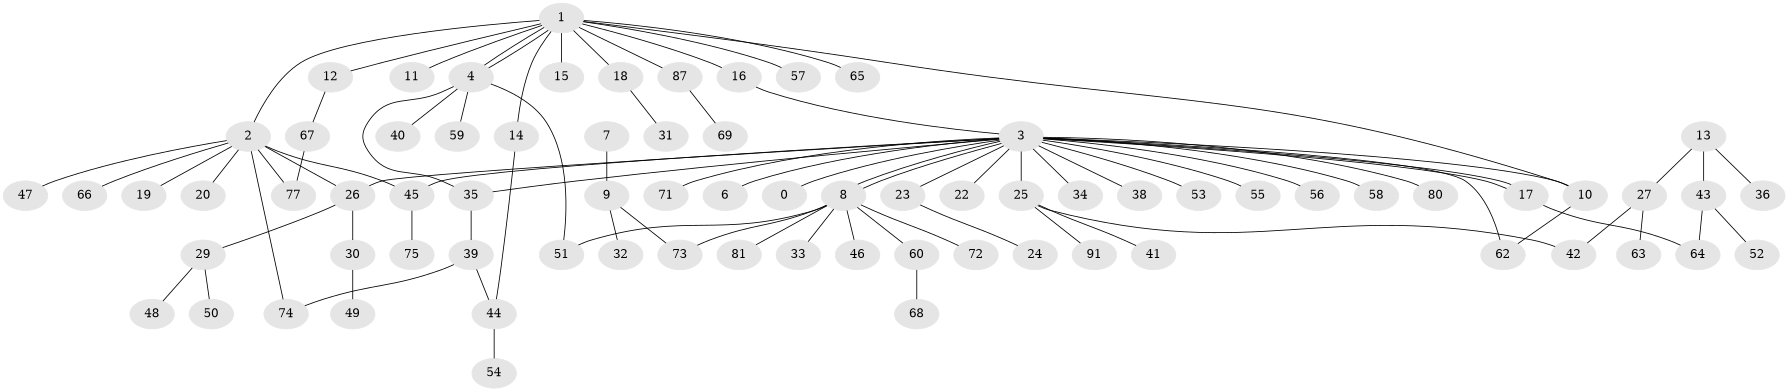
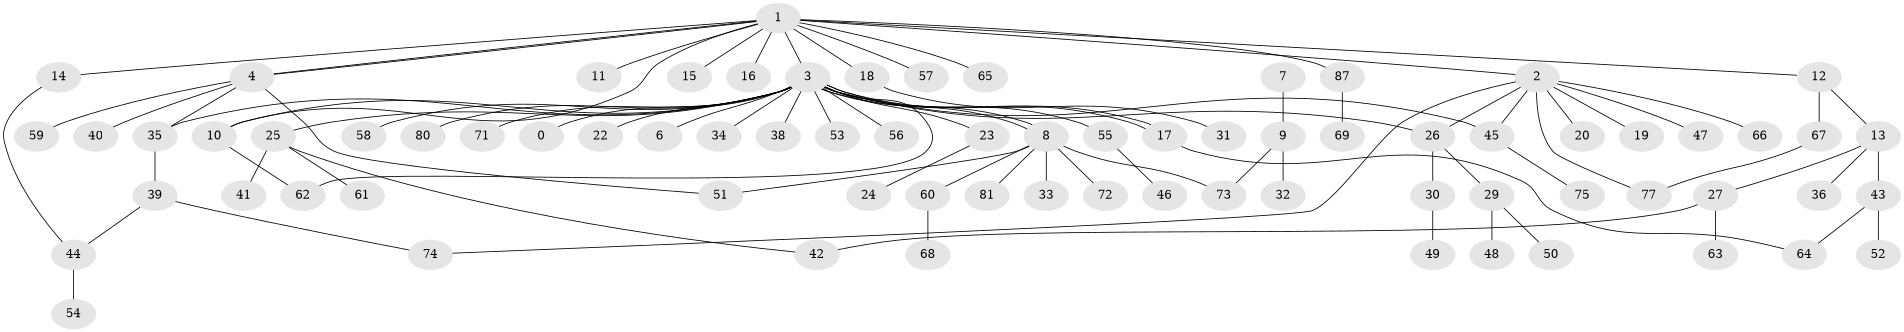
  graph {
    node [color=gray90 style=filled]
    1
    2
    3
    4
    11
    12
    14
    15
    16
    18
    n11 [label=87]
    57
    65
    10
    19
    20
    26
    45
    47
    66
    74
    77
    n23 [label=0]
    6
    8
    17
    22
    23
    25
    34
    35
    38
    53
    55
    56
    58
    62
    n38 [label=80]
    71
    40
    51
    59
    7
    9
    13
    67
    44
    31
    69
    29
    30
    75
    n53 [label=81]
    33
    46
    60
    72
    73
    64
    24
    41
    42
-   61 [label=91]
+   61
    39
    32
    68
    27
    36
    43
    63
    52
    54
    48
    50
    49
    1 -- 2
-   16 -- 3
+   1 -- 3
    1 -- 4
    1 -- 4
    1 -- 11
    1 -- 12
    1 -- 14
    1 -- 15
    1 -- 16
    1 -- 18
    1 -- n11
    1 -- 57
    1 -- 65
    1 -- 10
    2 -- 19
    2 -- 20
    2 -- 26
    2 -- 45
    2 -- 47
    2 -- 66
    2 -- 74
    2 -- 77
    3 -- 10
    3 -- 26
    3 -- 45
    3 -- n23
    3 -- 6
    3 -- 8
    3 -- 8
    3 -- 17
    3 -- 17
    3 -- 22
    3 -- 23
    3 -- 25
    3 -- 34
    3 -- 35
    3 -- 38
    3 -- 53
    3 -- 55
    3 -- 56
    3 -- 58
    3 -- 62
    3 -- n38
    3 -- 71
    4 -- 35
    4 -- 40
    4 -- 51
    4 -- 59
+   12 -- 13
    12 -- 67
    14 -- 44
    18 -- 31
    n11 -- 69
    10 -- 62
    26 -- 29
    26 -- 30
    45 -- 75
    8 -- 51
    8 -- n53
    8 -- 33
-   8 -- 46
+   55 -- 46
    8 -- 60
    8 -- 72
    8 -- 73
    17 -- 64
    23 -- 24
    25 -- 41
    25 -- 42
    25 -- 61
    35 -- 39
    7 -- 9
    9 -- 73
    9 -- 32
    13 -- 27
    13 -- 36
    13 -- 43
    67 -- 77
    44 -- 54
    29 -- 48
    29 -- 50
    30 -- 49
    60 -- 68
    39 -- 74
    39 -- 44
    27 -- 42
    27 -- 63
    43 -- 64
    43 -- 52
  }
